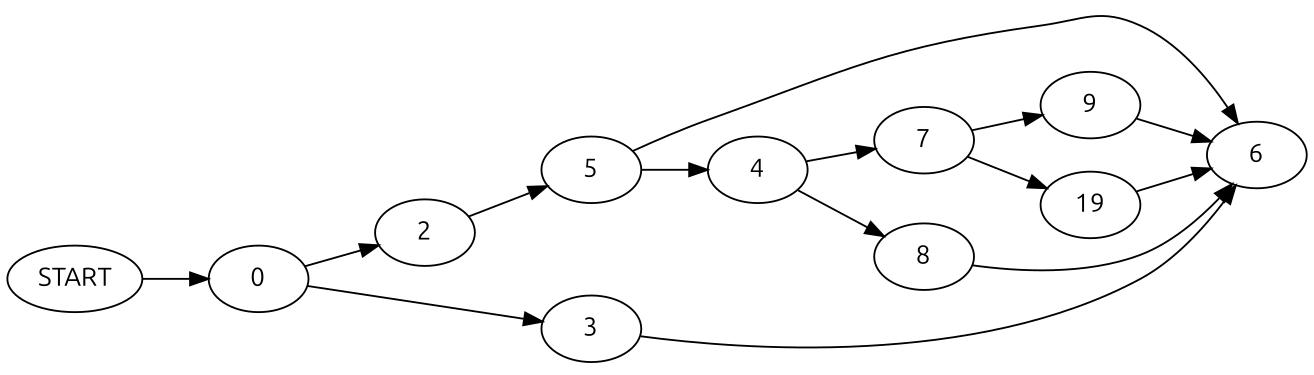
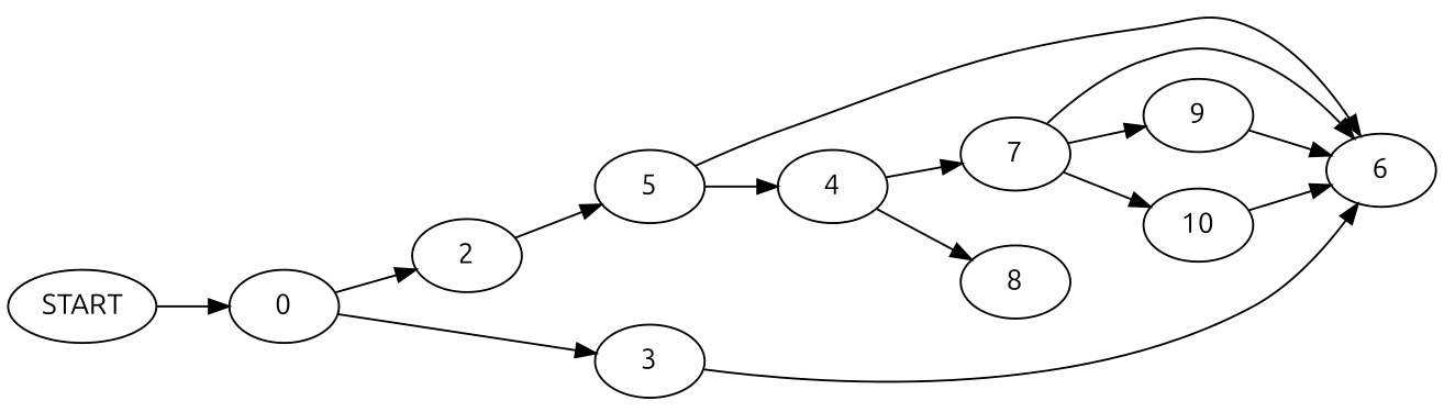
  digraph {
    fontname=Ubuntu
    rankdir=LR
    node [fontname=Ubuntu]
    edge [fontname=Ubuntu]
    n1 [label=START]
    n2 [label=0]
    2
    3
    5
    6
    4
    7
    8
    9
-   10 [label=19]
+   10
    n1 -> n2
    n2 -> 2
    n2 -> 3
    2 -> 5
    3 -> 6
    5 -> 6
    5 -> 4
    4 -> 7
    4 -> 8
    7 -> 9
    7 -> 10
-   8 -> 6
+   7 -> 6
    9 -> 6
    10 -> 6
  }
